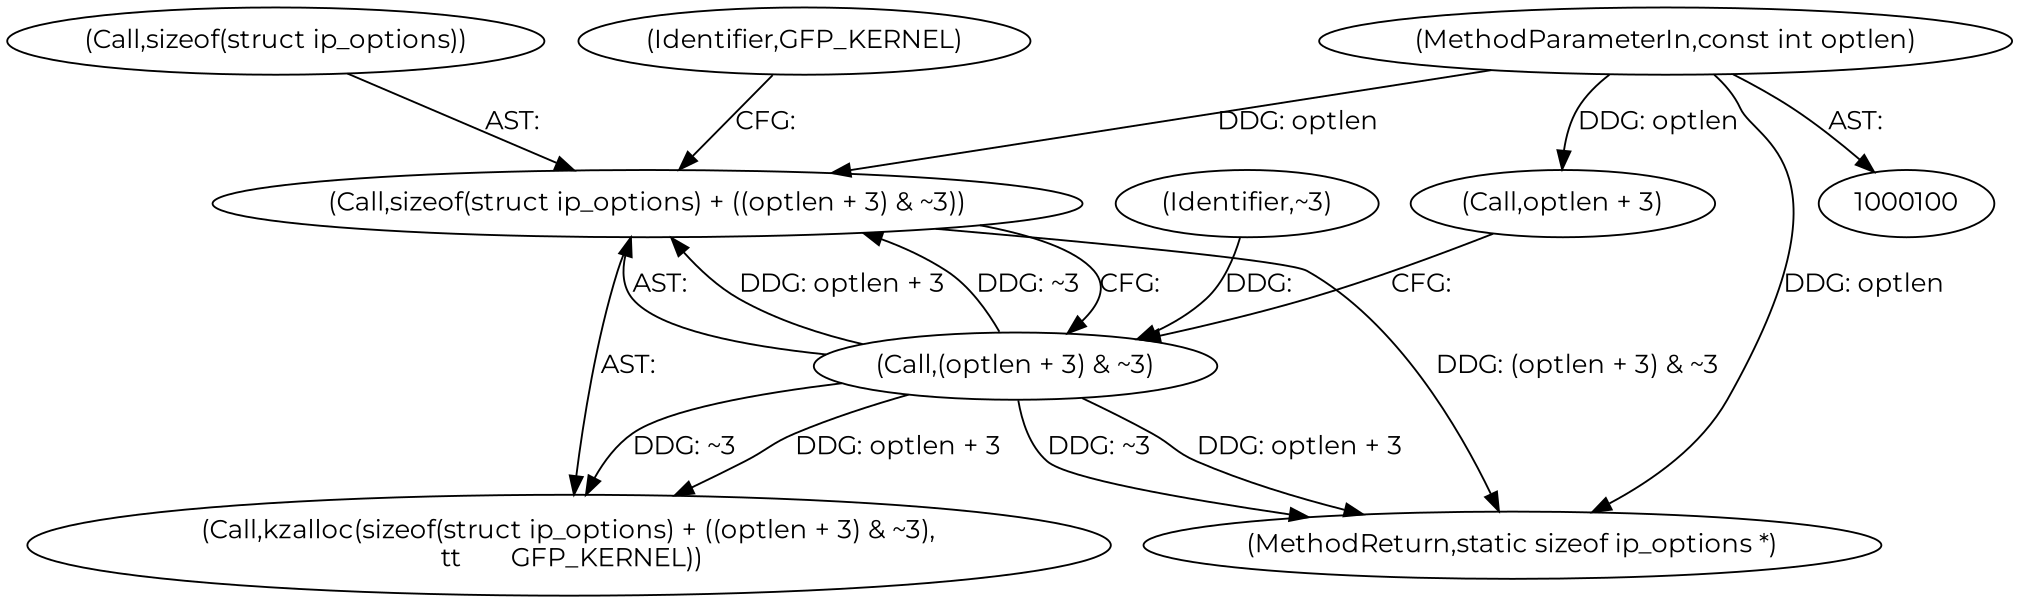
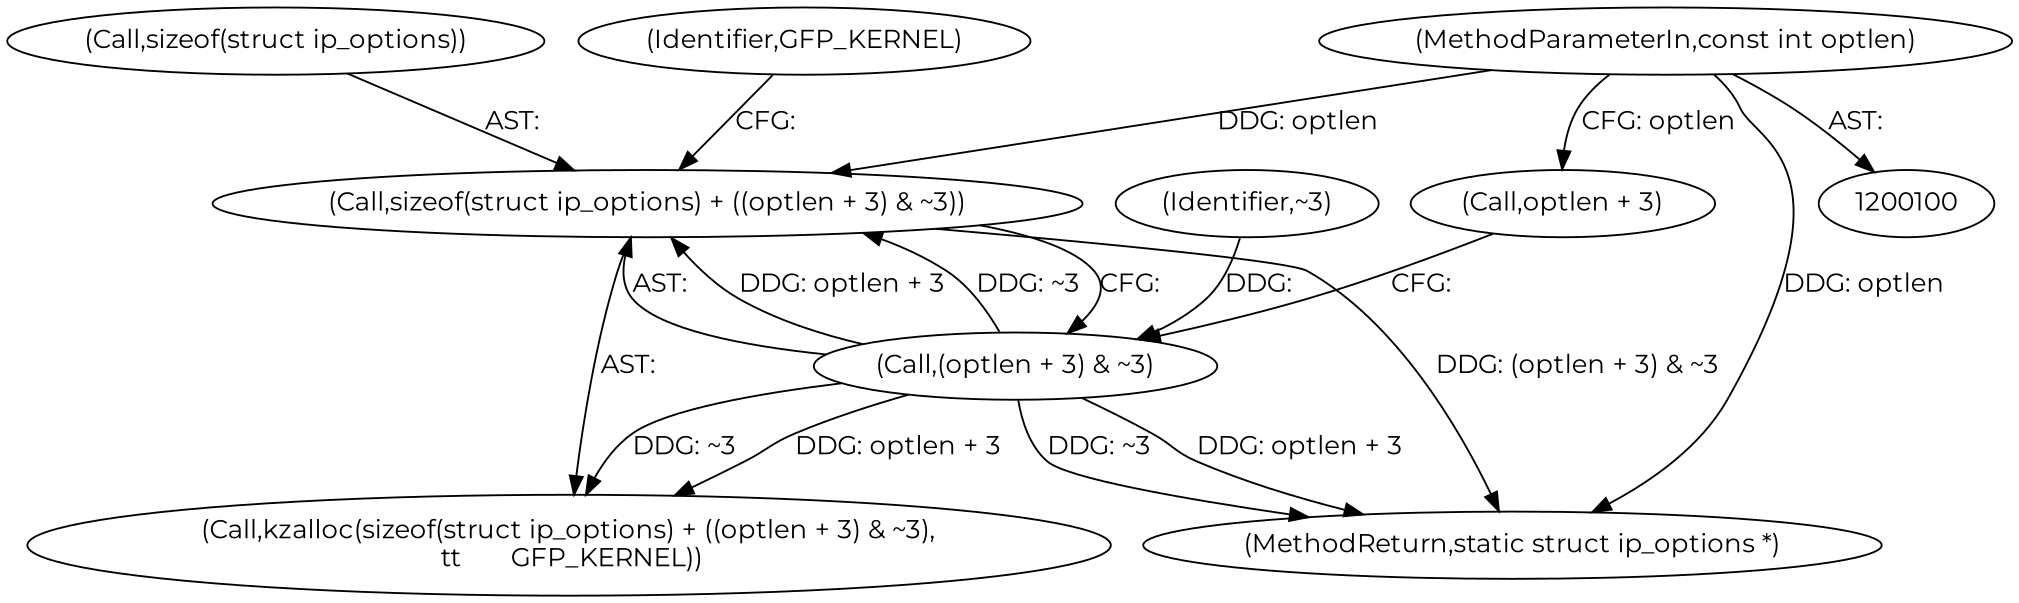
  digraph {
    fontname=Montserrat
    node [fontname=Montserrat]
    edge [fontname=Montserrat]
    n1 [label="(Call,sizeof(struct ip_options) + ((optlen + 3) & ~3))"]
    n2 [label="(Call,(optlen + 3) & ~3)"]
-   n3 [label="(MethodReturn,static sizeof ip_options *)"]
+   n3 [label="(MethodReturn,static struct ip_options *)"]
    n4 [label="(Call,kzalloc(sizeof(struct ip_options) + ((optlen + 3) & ~3),\n \t\t       GFP_KERNEL))"]
    n5 [label="(Identifier,~3)"]
    n6 [label="(MethodParameterIn,const int optlen)"]
    n7 [label="(Call,optlen + 3)"]
-   1000100
+   1000100 [label=1200100]
    n9 [label="(Call,sizeof(struct ip_options))"]
    n10 [label="(Identifier,GFP_KERNEL)"]
    n1 -> n2 [label="CFG: "]
    n1 -> n3 [label="DDG: (optlen + 3) & ~3"]
    n1 -> n4 [label="AST: "]
    n2 -> n1 [label="AST: "]
    n2 -> n1 [label="DDG: optlen + 3"]
    n2 -> n1 [label="DDG: ~3"]
    n2 -> n3 [label="DDG: ~3"]
    n2 -> n3 [label="DDG: optlen + 3"]
    n2 -> n4 [label="DDG: optlen + 3"]
    n2 -> n4 [label="DDG: ~3"]
    n5 -> n2 [label="DDG: "]
    n6 -> n1 [label="DDG: optlen"]
    n6 -> n3 [label="DDG: optlen"]
-   n6 -> n7 [label="DDG: optlen"]
+   n6 -> n7 [label="CFG: optlen"]
    n6 -> 1000100 [label="AST: "]
    n7 -> n2 [label="CFG: "]
    n9 -> n1 [label="AST: "]
    n10 -> n1 [label="CFG: "]
  }
